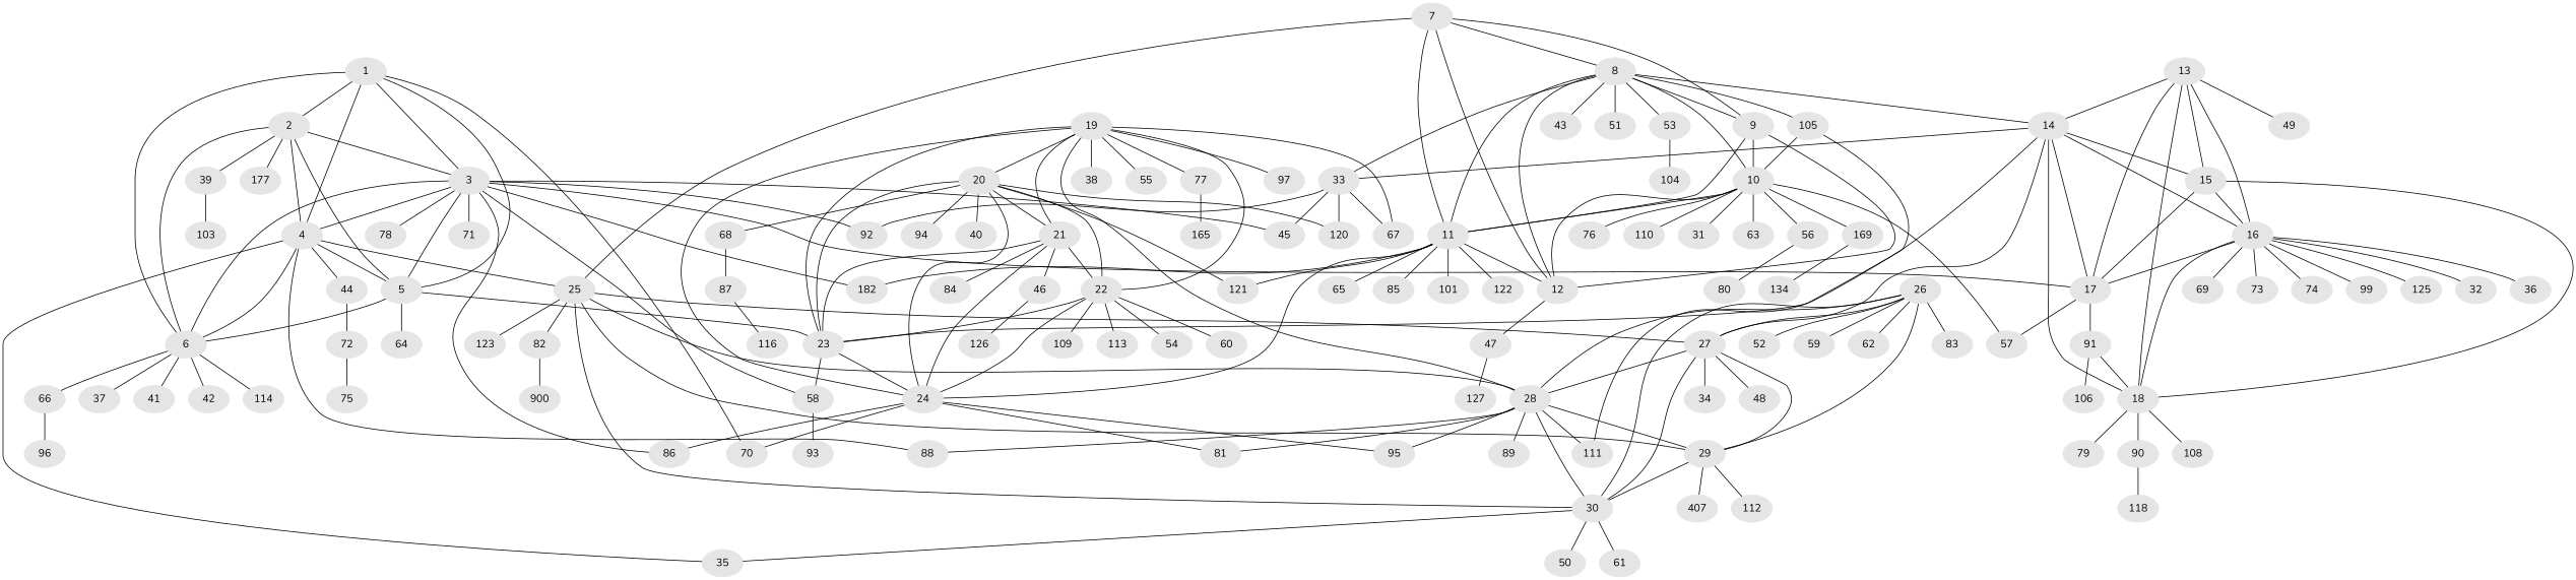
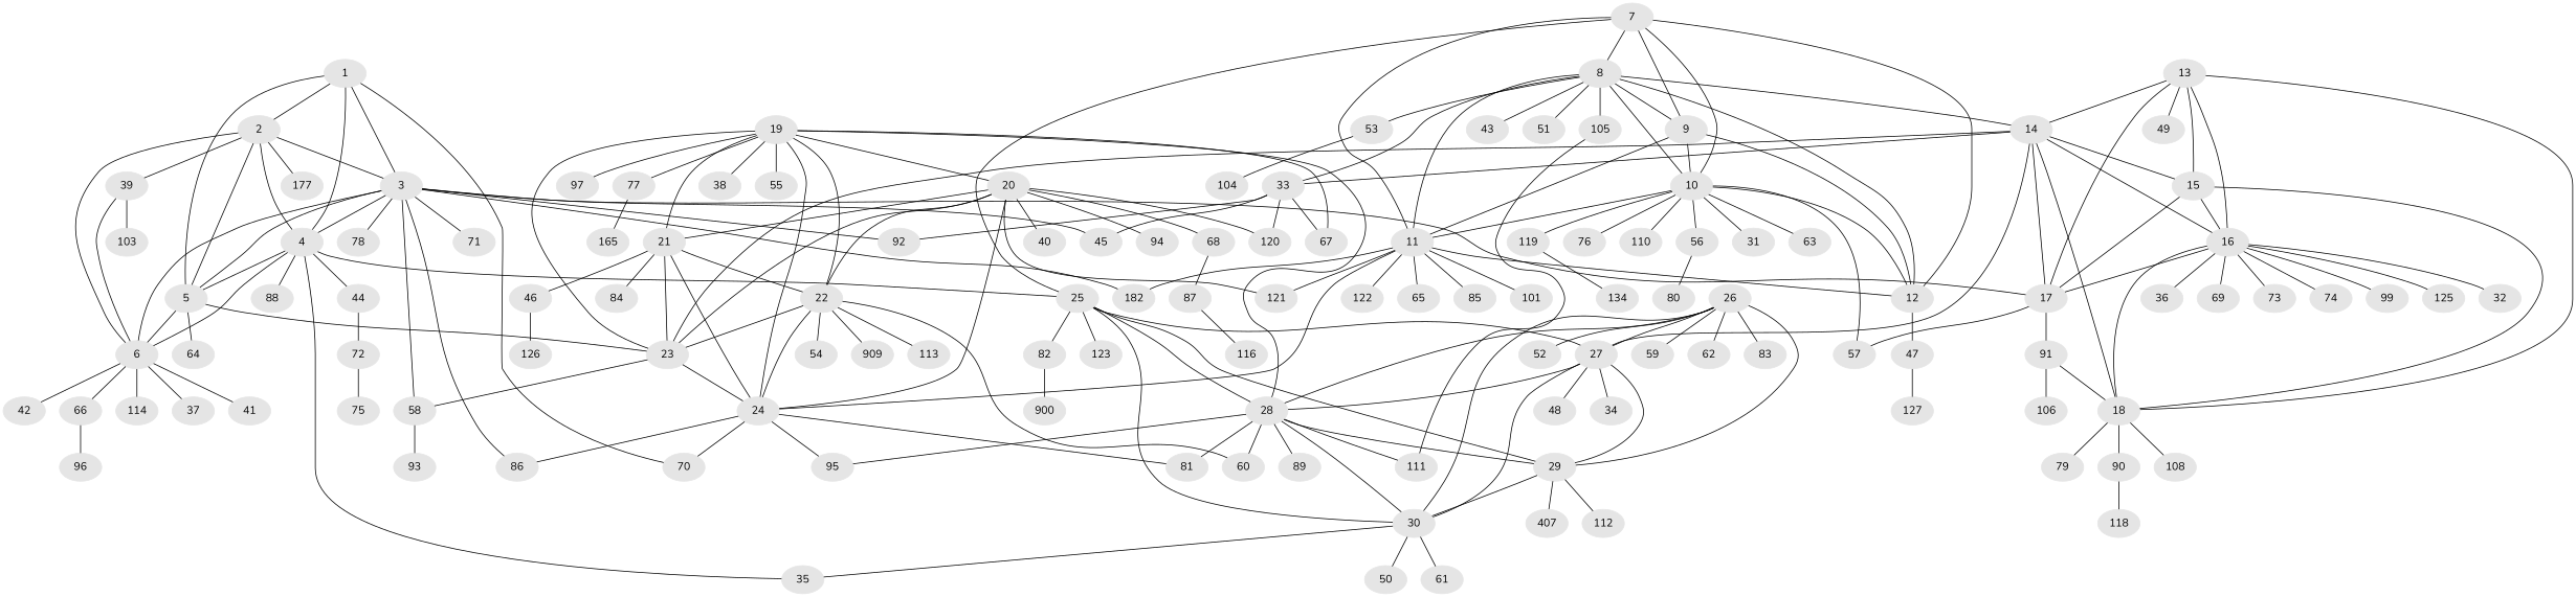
  graph {
    fontname=Nunito
    node [color=gray90 fontname=Nunito style=filled]
    edge [fontname=Nunito]
    1
    2
    3
    4
    5
    6
    70
    39
    n9 [label=177]
    17
    45
    58
    71
    78
    86
    92
    n17 [label=182]
    25
    35
    44
    88
    23
    64
    37
    41
    42
    66
    114
    103
    57
    91
    93
    9
    10
    11
    12
    27
    28
    29
    30
    82
    123
    72
    24
    96
    7
    8
    14
    33
    43
    51
    53
    105
    31
    56
    63
    76
    110
-   119 [label=169]
+   119
    65
    85
    101
    121
    122
    47
    15
    16
    18
    67
    120
    104
    111
    80
    n74 [label=134]
    81
    95
    127
    13
    49
    32
    36
    69
    73
    74
    99
    125
    79
    90
    108
    34
    48
    106
    118
    19
    20
    21
    22
    38
    55
    77
    97
    40
    68
    94
    46
    84
    54
    60
-   109
+   109 [label=909]
    113
    89
    n112 [label=165]
    87
    126
    26
    52
    59
    62
    83
    n120 [label=407]
    112
    50
    61
    n124 [label=900]
    75
    116
    1 -- 2
    1 -- 3
    1 -- 4
    1 -- 5
-   1 -- 6
+   39 -- 6
    1 -- 70
    2 -- 3
    2 -- 4
    2 -- 5
    2 -- 6
    2 -- 39
    2 -- n9
    3 -- 4
    3 -- 5
    3 -- 6
    3 -- 17
    3 -- 45
    3 -- 58
    3 -- 71
    3 -- 78
    3 -- 86
    3 -- 92
    3 -- n17
    4 -- 5
    4 -- 6
    4 -- 25
    4 -- 35
    4 -- 44
    4 -- 88
    5 -- 6
    5 -- 23
    5 -- 64
    6 -- 37
    6 -- 41
    6 -- 42
    6 -- 66
    6 -- 114
    39 -- 103
    17 -- 57
    17 -- 91
    58 -- 93
    25 -- 27
    25 -- 28
    25 -- 29
    25 -- 30
    25 -- 82
    25 -- 123
    44 -- 72
    23 -- 58
    23 -- 24
    66 -- 96
    91 -- 18
    91 -- 106
    9 -- 10
    9 -- 11
    9 -- 12
    10 -- 57
    10 -- 11
    10 -- 12
    10 -- 31
    10 -- 56
    10 -- 63
    10 -- 76
    10 -- 110
    10 -- 119
    11 -- n17
    11 -- 12
    11 -- 24
    11 -- 65
    11 -- 85
    11 -- 101
    11 -- 121
    11 -- 122
    12 -- 47
    27 -- 28
    27 -- 29
    27 -- 30
    27 -- 34
    27 -- 48
-   28 -- 88
+   28 -- 60
    28 -- 29
    28 -- 30
    28 -- 111
    28 -- 81
    28 -- 95
    28 -- 89
    29 -- 30
    29 -- n120
    29 -- 112
    30 -- 35
    30 -- 50
    30 -- 61
    82 -- n124
    72 -- 75
    24 -- 70
    24 -- 86
    24 -- 81
    24 -- 95
    7 -- 25
    7 -- 9
-   105 -- 10
+   7 -- 10
    7 -- 11
    7 -- 12
    7 -- 8
    8 -- 9
    8 -- 10
    8 -- 11
    8 -- 12
    8 -- 14
    8 -- 33
    8 -- 43
    8 -- 51
    8 -- 53
    8 -- 105
    14 -- 17
    14 -- 23
    14 -- 27
    14 -- 33
    14 -- 15
    14 -- 16
    14 -- 18
    33 -- 45
    33 -- 92
    33 -- 67
    33 -- 120
    53 -- 104
    105 -- 111
    56 -- 80
    119 -- n74
    47 -- 127
    15 -- 17
    15 -- 16
    15 -- 18
    16 -- 17
    16 -- 18
    16 -- 32
    16 -- 36
    16 -- 69
    16 -- 73
    16 -- 74
    16 -- 99
    16 -- 125
    18 -- 79
    18 -- 90
    18 -- 108
    13 -- 17
    13 -- 14
    13 -- 15
    13 -- 16
    13 -- 18
    13 -- 49
    90 -- 118
    19 -- 23
    19 -- 28
    19 -- 24
    19 -- 67
    19 -- 20
    19 -- 21
    19 -- 22
    19 -- 38
    19 -- 55
    19 -- 77
    19 -- 97
    20 -- 23
    20 -- 24
    20 -- 121
    20 -- 120
    20 -- 21
    20 -- 22
    20 -- 40
    20 -- 68
    20 -- 94
    21 -- 23
    21 -- 24
    21 -- 22
    21 -- 46
    21 -- 84
    22 -- 23
    22 -- 24
    22 -- 54
    22 -- 60
    22 -- 109
    22 -- 113
    77 -- n112
    68 -- 87
    46 -- 126
    87 -- 116
    26 -- 27
    26 -- 28
    26 -- 29
    26 -- 30
    26 -- 52
    26 -- 59
    26 -- 62
    26 -- 83
  }
